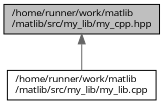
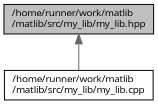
  digraph {
    fontname="Open Sans"
    node [color=black fontname="Open Sans" fontsize=10 shape=record style=filled]
-   n1 [fillcolor=grey75 fontcolor=black height=0.2 label="/home/runner/work/matlib\l/matlib/src/my_lib/my_cpp.hpp" width=0.4]
+   n1 [fillcolor=grey75 fontcolor=black height=0.2 label="/home/runner/work/matlib\l/matlib/src/my_lib/my_lib.hpp" width=0.4]
    n2 [fillcolor=white height=0.2 label="/home/runner/work/matlib\l/matlib/src/my_lib/my_lib.cpp" width=0.4]
    n1 -> n2 [color=gray40 dir=back fontname="Open Sans" fontsize=10 labelfontname=Helvetica labelfontsize=10 style=solid]
  }
